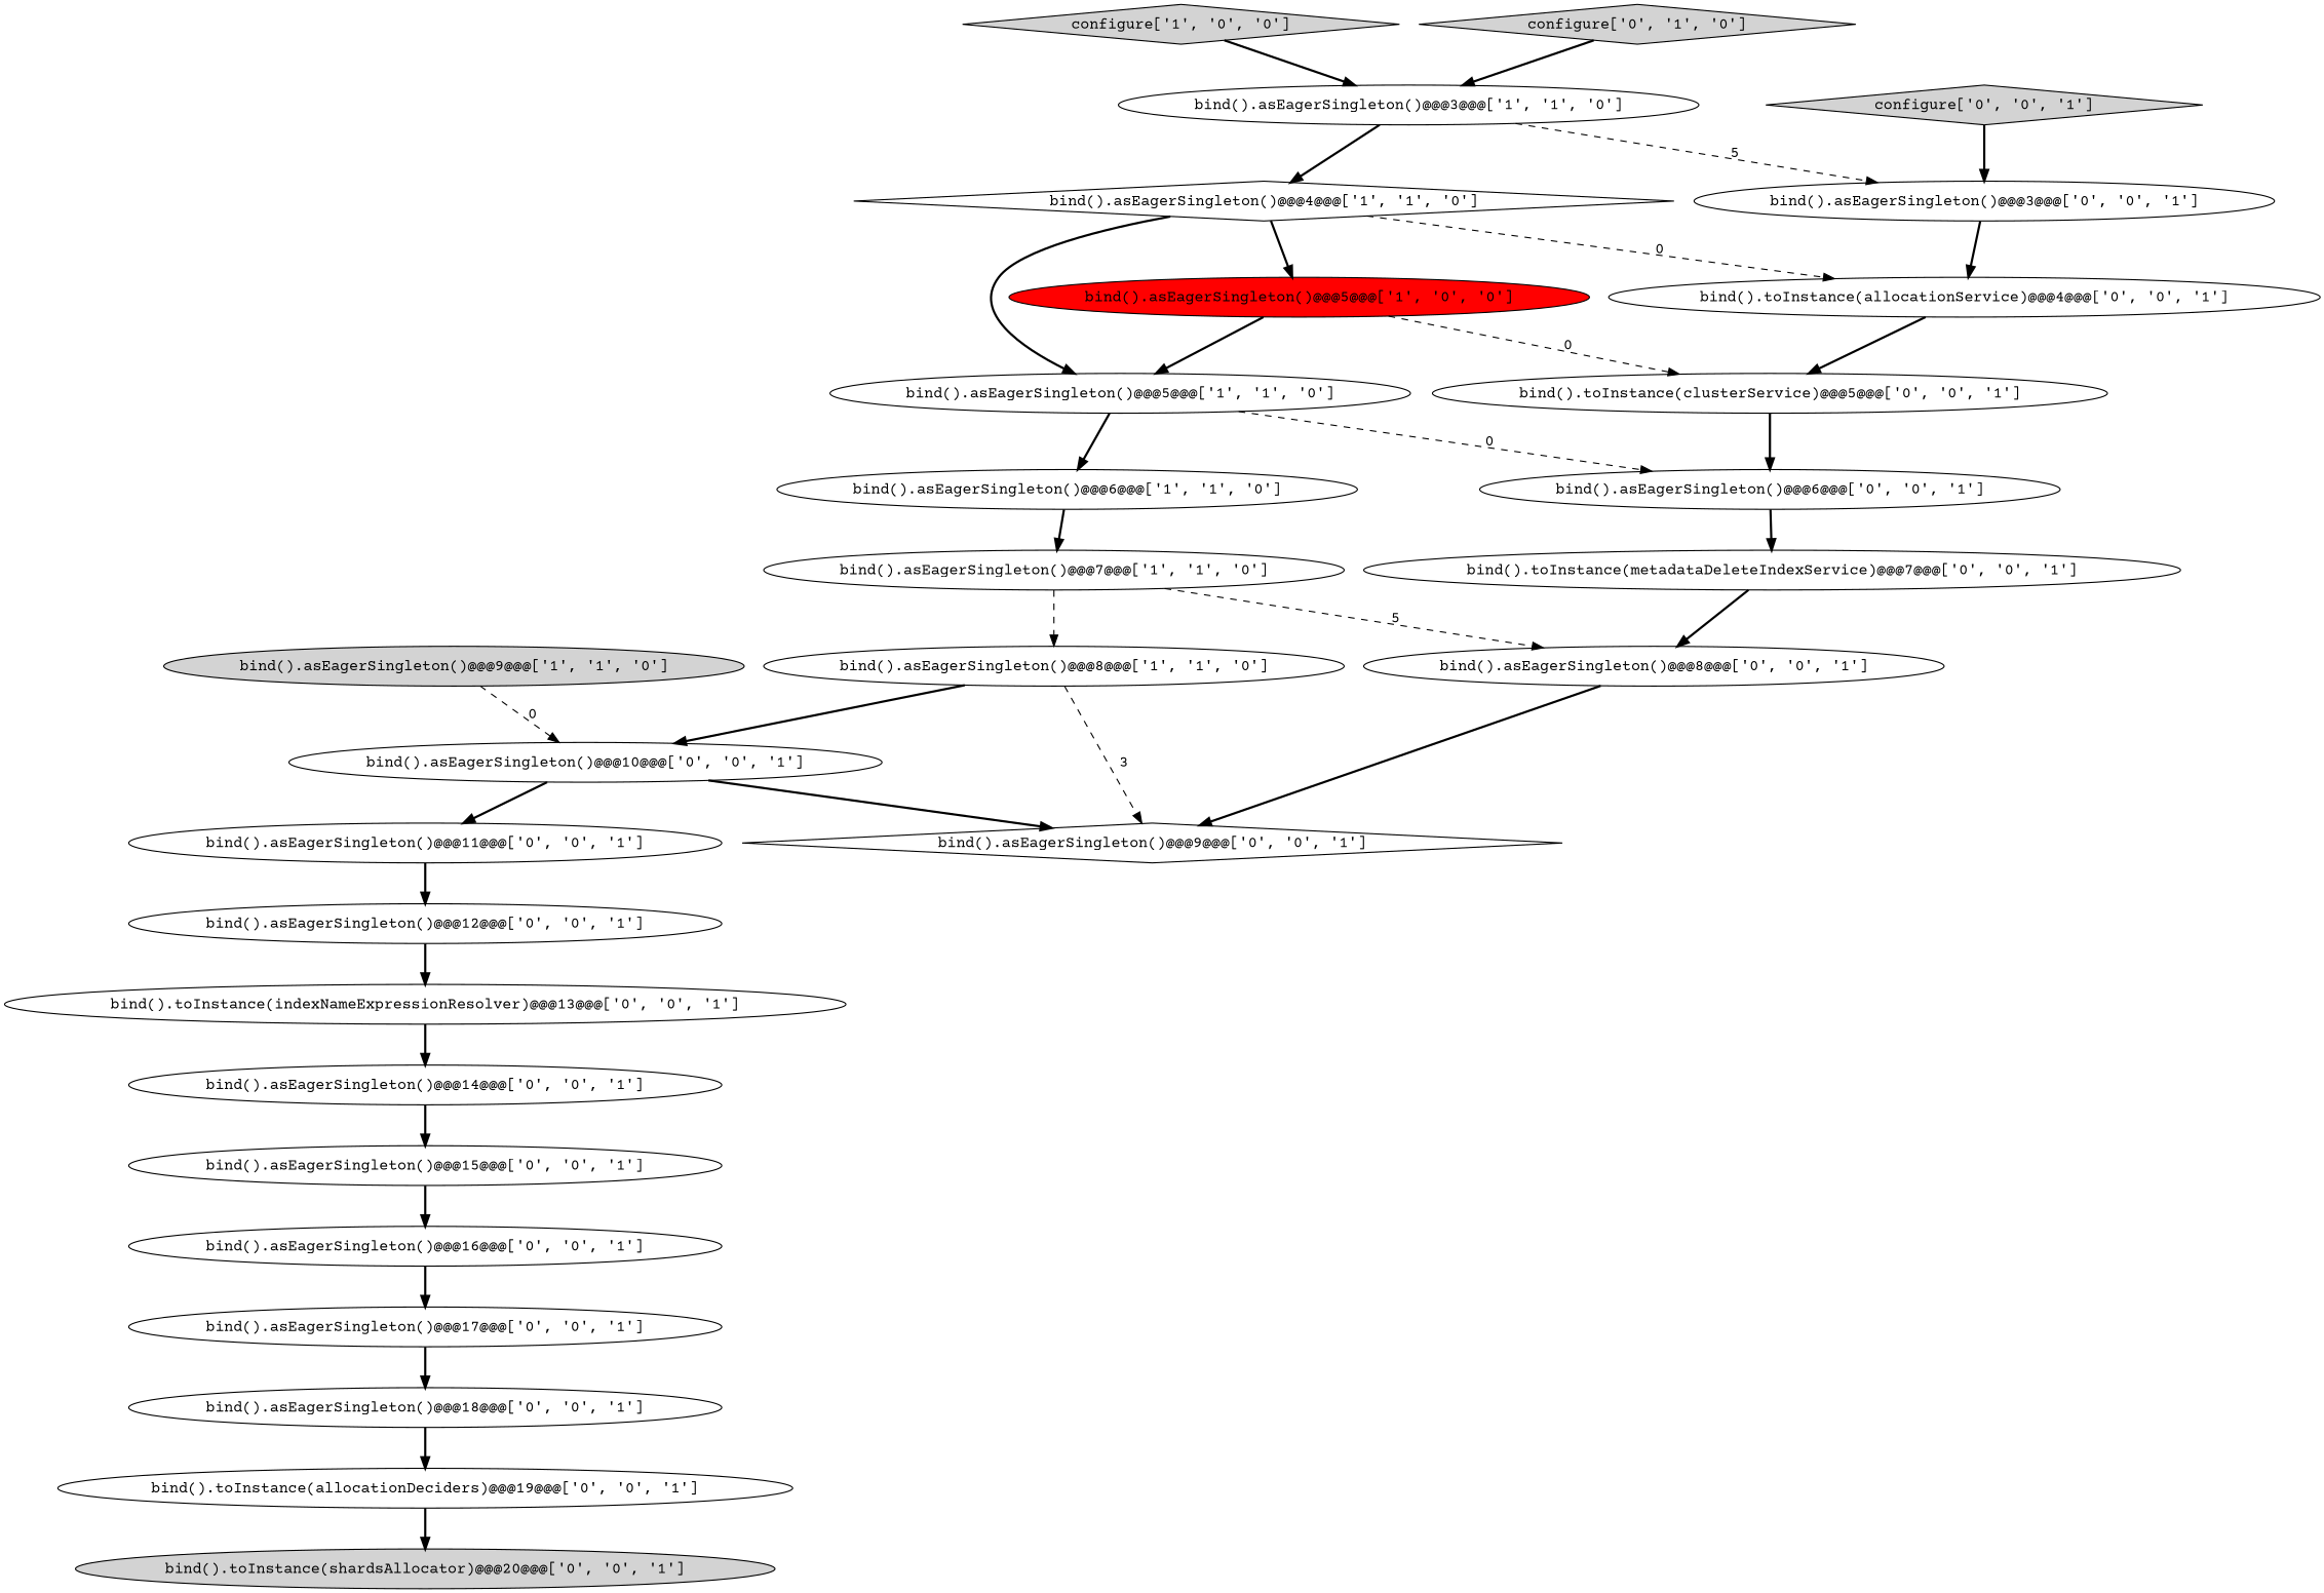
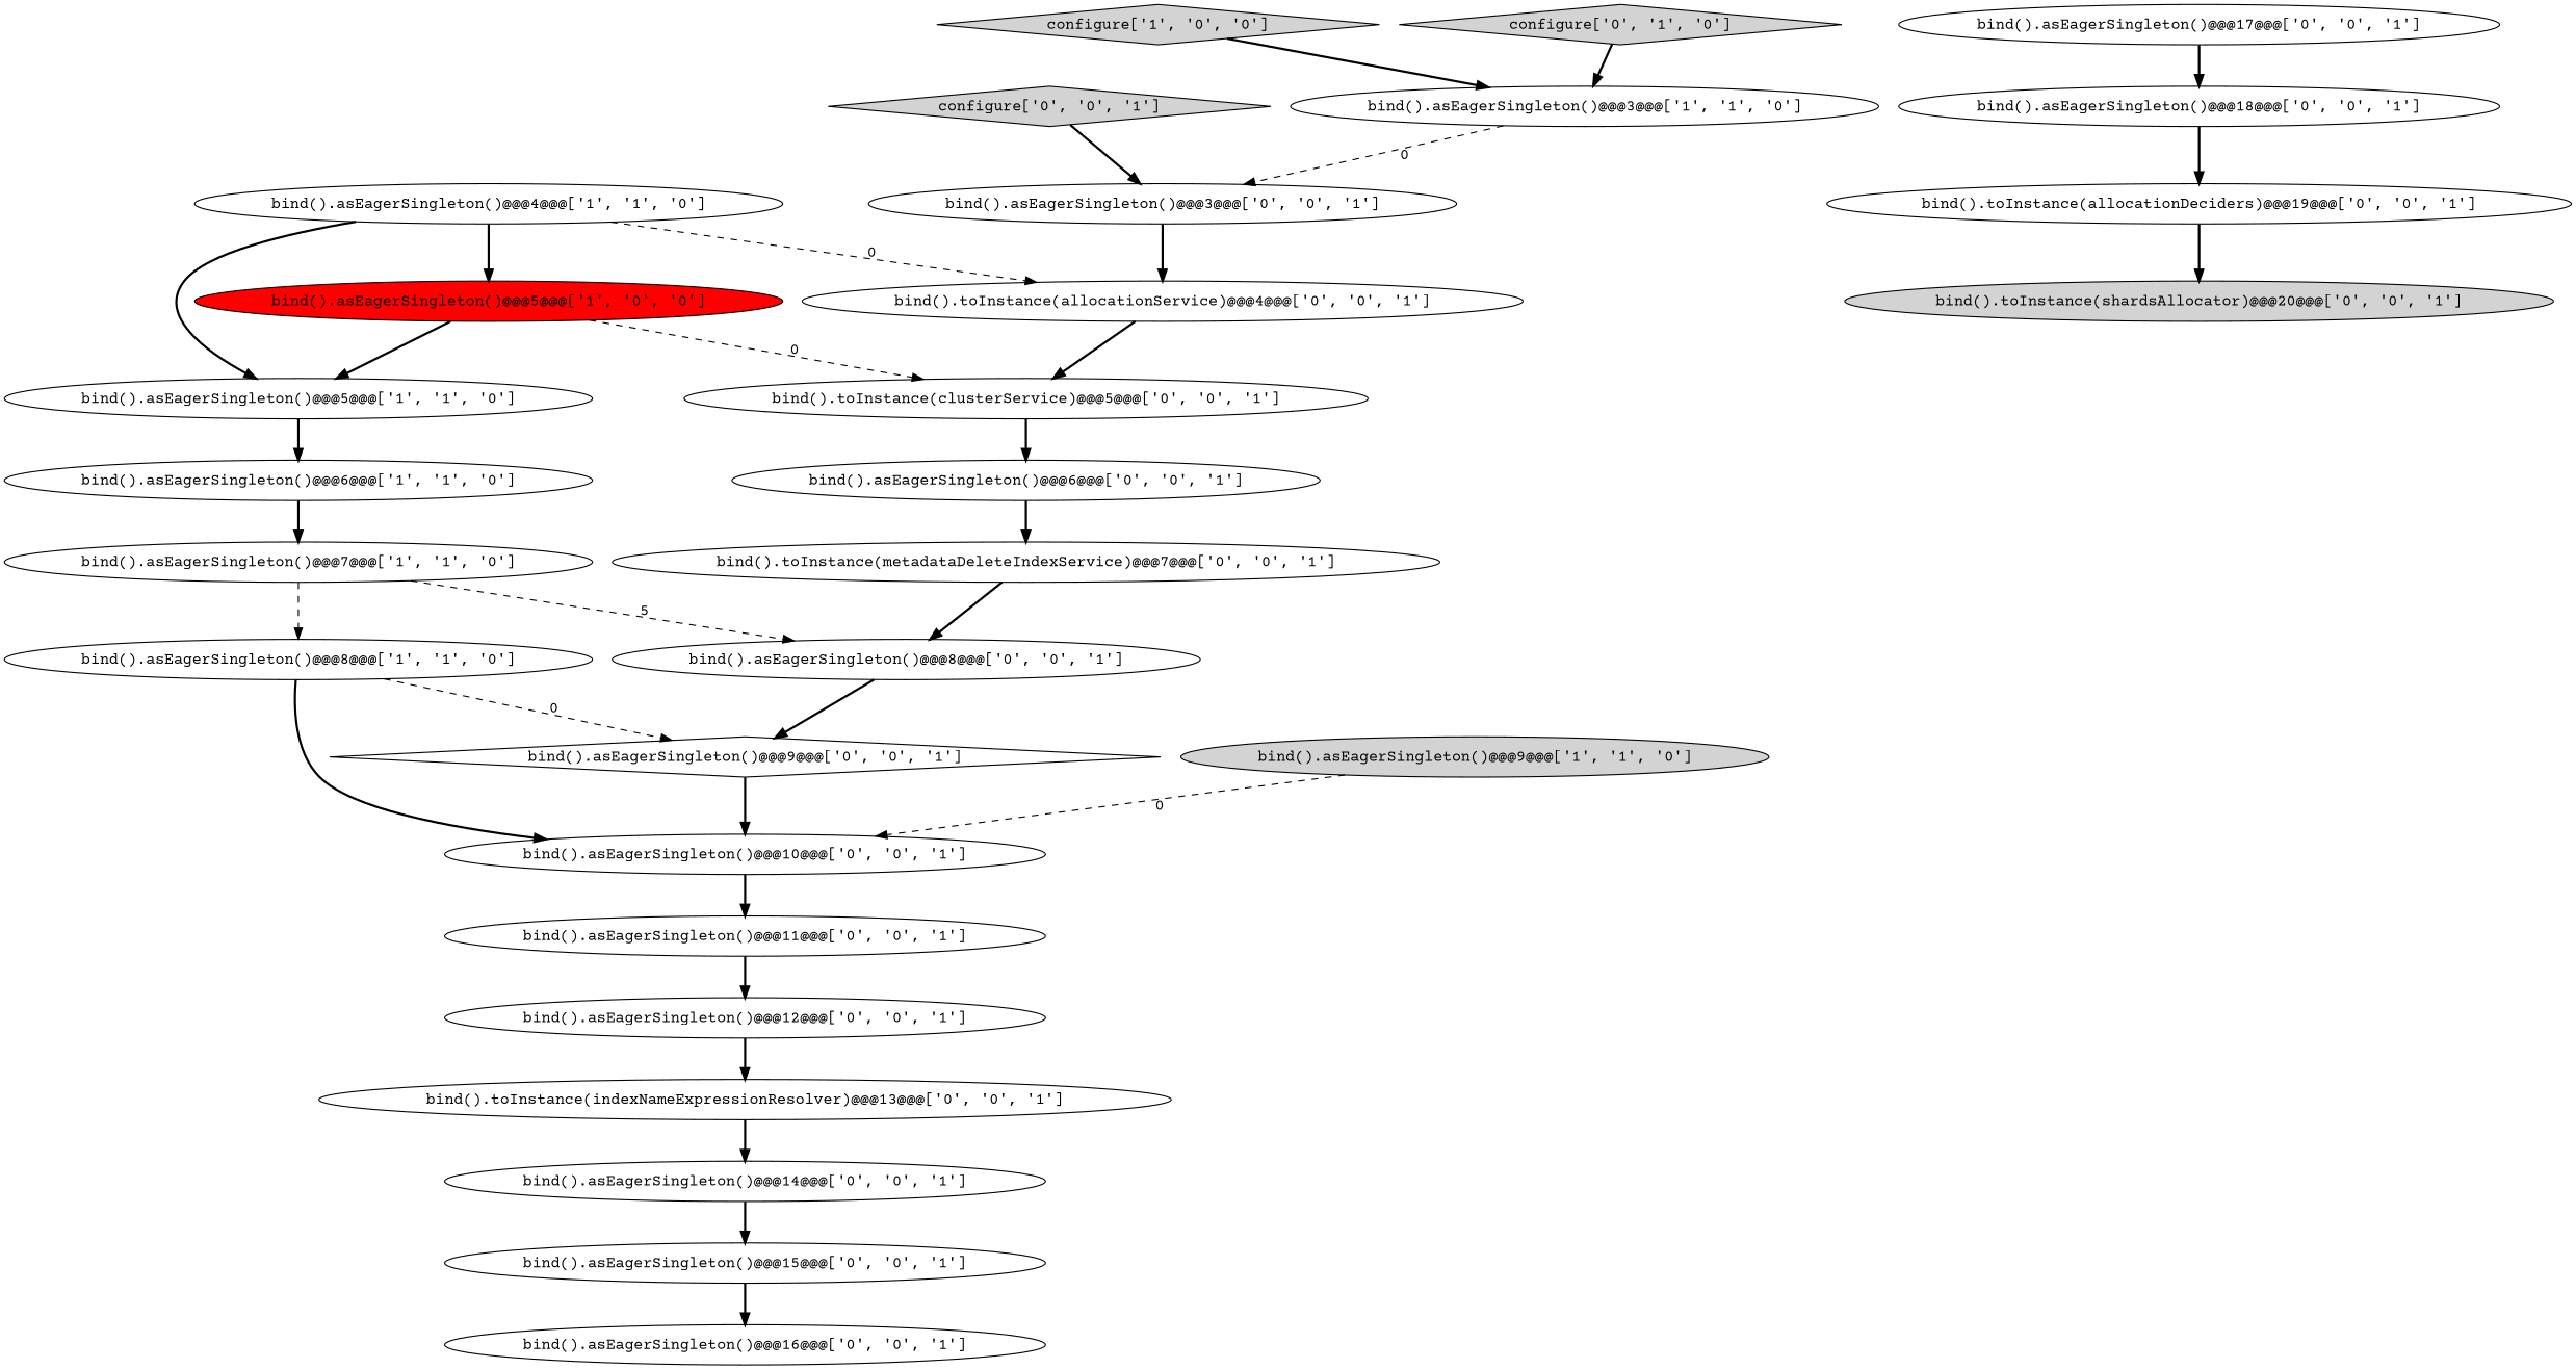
  digraph {
    fontname="Courier Prime"
    node [fillcolor=white fontname="Courier Prime" shape=ellipse style=filled]
    edge [fontname="Courier Prime" style=bold]
    n1 [fillcolor=red label="bind().asEagerSingleton()@@@5@@@['1', '0', '0']"]
    n2 [label="bind().toInstance(clusterService)@@@5@@@['0', '0', '1']"]
    n3 [label="bind().asEagerSingleton()@@@5@@@['1', '1', '0']"]
    n4 [label="bind().asEagerSingleton()@@@6@@@['0', '0', '1']"]
    n5 [label="bind().asEagerSingleton()@@@6@@@['1', '1', '0']"]
    n6 [label="bind().toInstance(allocationService)@@@4@@@['0', '0', '1']"]
    n7 [fillcolor=lightgray label="bind().toInstance(shardsAllocator)@@@20@@@['0', '0', '1']"]
    n8 [label="bind().asEagerSingleton()@@@8@@@['1', '1', '0']"]
    n9 [label="bind().asEagerSingleton()@@@9@@@['0', '0', '1']" shape=diamond]
    n10 [label="bind().asEagerSingleton()@@@10@@@['0', '0', '1']"]
    n11 [fillcolor=lightgray label="bind().asEagerSingleton()@@@9@@@['1', '1', '0']"]
    n12 [label="bind().toInstance(allocationDeciders)@@@19@@@['0', '0', '1']"]
    n13 [fillcolor=lightgray label="configure['0', '0', '1']" shape=diamond]
    n14 [label="bind().asEagerSingleton()@@@3@@@['0', '0', '1']"]
    n15 [label="bind().asEagerSingleton()@@@11@@@['0', '0', '1']"]
    n16 [label="bind().asEagerSingleton()@@@12@@@['0', '0', '1']"]
    n17 [label="bind().toInstance(indexNameExpressionResolver)@@@13@@@['0', '0', '1']"]
    n18 [label="bind().asEagerSingleton()@@@8@@@['0', '0', '1']"]
    n19 [label="bind().asEagerSingleton()@@@14@@@['0', '0', '1']"]
    n20 [label="bind().asEagerSingleton()@@@15@@@['0', '0', '1']"]
    n21 [label="bind().asEagerSingleton()@@@16@@@['0', '0', '1']"]
    n22 [fillcolor=lightgray label="configure['1', '0', '0']" shape=diamond]
    n23 [label="bind().asEagerSingleton()@@@3@@@['1', '1', '0']"]
-   n24 [label="bind().asEagerSingleton()@@@4@@@['1', '1', '0']" shape=diamond]
+   n24 [label="bind().asEagerSingleton()@@@4@@@['1', '1', '0']"]
    n25 [label="bind().asEagerSingleton()@@@7@@@['1', '1', '0']"]
    n26 [label="bind().asEagerSingleton()@@@17@@@['0', '0', '1']"]
    n27 [label="bind().asEagerSingleton()@@@18@@@['0', '0', '1']"]
    n28 [label="bind().toInstance(metadataDeleteIndexService)@@@7@@@['0', '0', '1']"]
    n29 [fillcolor=lightgray label="configure['0', '1', '0']" shape=diamond]
    n1 -> n2 [label=0 style=dashed]
    n1 -> n3
    n2 -> n4
-   n3 -> n4 [label=0 style=dashed]
    n3 -> n5
    n4 -> n28
    n5 -> n25
    n6 -> n2
-   n8 -> n9 [label=3 style=dashed]
+   n8 -> n9 [label=0 style=dashed]
    n8 -> n10
-   n10 -> n9
+   n9 -> n10
    n10 -> n15
    n11 -> n10 [label=0 style=dashed]
    n12 -> n7
    n13 -> n14
    n14 -> n6
    n15 -> n16
    n16 -> n17
    n17 -> n19
    n18 -> n9
    n19 -> n20
    n20 -> n21
-   n21 -> n26
    n22 -> n23
-   n23 -> n14 [label=5 style=dashed]
-   n23 -> n24
+   n23 -> n14 [label=0 style=dashed]
    n24 -> n1
    n24 -> n3
    n24 -> n6 [label=0 style=dashed]
    n25 -> n8 [style=dashed]
    n25 -> n18 [label=5 style=dashed]
    n26 -> n27
    n27 -> n12
    n28 -> n18
    n29 -> n23
  }
